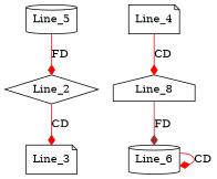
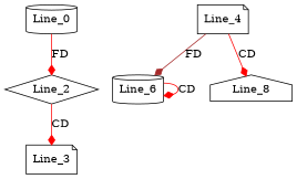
  digraph {
    node [shape=cylinder]
    edge [arrowhead=diamond color=red]
    Line_2 [shape=diamond]
-   Line_0 [label=Line_5]
+   Line_0
    Line_3 [shape=note]
    Line_4 [shape=note]
    Line_6
    Line_8 [shape=house]
    Line_2 -> Line_3 [label=CD]
    Line_0 -> Line_2 [label=FD]
-   Line_8 -> Line_6 [color=brown label=FD]
+   Line_4 -> Line_6 [color=brown label=FD]
    Line_4 -> Line_8 [label=CD]
    Line_6 -> Line_6 [label=CD]
  }
